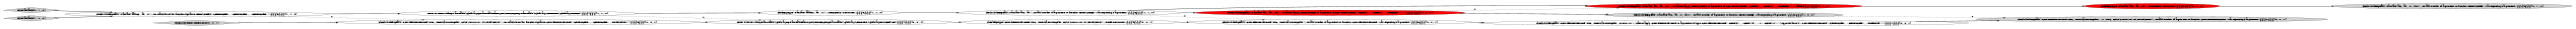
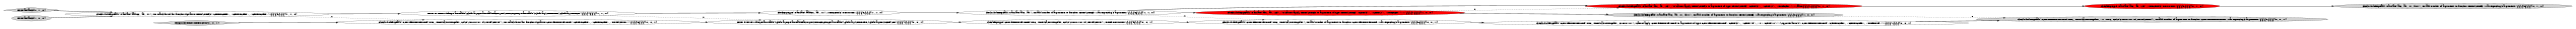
  digraph {
    rankdir=LR
    node [fillcolor=white shape=ellipse style=filled]
    edge [style=bold]
    n1 [fillcolor=lightgray label="testTranslate3['0', '1', '0']" shape=diamond]
    n2 [label="checkWholeExpFails(\"translate('aabbcc', 'ab', '+-')\",\"No match found for function signature TRANSLATE3\(<CHARACTER>, <CHARACTER>, <CHARACTER>\)\")@@@3@@@['1', '1', '0']"]
    n3 [label="checkExpType(\"CONVERT_TIMEZONE('UTC', 'America/Los_Angeles', CAST('2000-01-01' AS TIMESTAMP))\",\"DATE NOT NULL\")@@@5@@@['0', '0', '1']"]
    n4 [label="checkWholeExpFails(\"CONVERT_TIMEZONE('UTC', 'America/Los_Angeles')\",\"Invalid number of arguments to function 'CONVERT_TIMEZONE'. Was expecting 3 arguments\")@@@6@@@['0', '0', '1']"]
    n5 [label="checkWholeExpFails(\"CONVERT_TIMEZONE('UTC', 'America/Los_Angeles', '2000-01-01')\",\"Cannot apply 'CONVERT_TIMEZONE' to arguments of type 'CONVERT_TIMEZONE\(<CHAR\(3\)>, <CHAR\(19\)>, \" + \"<CHAR\(10\)>\)'\. Supported form\(s\): 'CONVERT_TIMEZONE\(<CHARACTER>, <CHARACTER>, <DATETIME>\)'\")@@@7@@@['0', '0', '1']"]
    n6 [label="tester = tester.withOperatorTable(SqlLibraryOperatorTableFactory.INSTANCE.getOperatorTable(SqlLibrary.STANDARD,SqlLibrary.ORACLE))@@@4@@@['1', '1', '0']"]
    n7 [label="tester = tester.withOperatorTable(SqlLibraryOperatorTableFactory.INSTANCE.getOperatorTable(SqlLibrary.STANDARD,SqlLibrary.POSTGRESQL))@@@4@@@['0', '0', '1']"]
    n8 [label="checkExpType(\"translate('aabbcc', 'ab', '+-')\",\"VARCHAR(6) NOT NULL\")@@@5@@@['1', '1', '0']"]
    n9 [label="checkWholeExpFails(\"CONVERT_TIMEZONE('UTC', 'America/Los_Angeles', CAST('2000-01-01' AS TIMESTAMP))\",\"No match found for function signature CONVERT_TIMEZONE\(<CHARACTER>, <CHARACTER>, <TIMESTAMP>\)\")@@@3@@@['0', '0', '1']"]
    n10 [fillcolor=red label="checkExpType(\"translate('abc', 'ab', 123)\",\"VARCHAR(3) NOT NULL\")@@@8@@@['0', '1', '0']"]
    n11 [fillcolor=lightgray label="checkWholeExpFails(\"translate('abc', 'ab', '+-', 'four')\",\"Invalid number of arguments to function 'TRANSLATE3'. Was expecting 3 arguments\")@@@9@@@['0', '1', '0']"]
    n12 [fillcolor=red label="checkWholeExpFails(\"translate('abc', 'ab', 123)\",\"(?s)Cannot apply 'TRANSLATE3' to arguments of type 'TRANSLATE3\(<CHAR\(3\)>, <CHAR\(2\)>, <INTEGER>\)'\. .*\")@@@7@@@['1', '0', '0']"]
    n13 [fillcolor=lightgray label="checkWholeExpFails(\"translate('abc', 'ab', '+-', 'four')\",\"Invalid number of arguments to function 'TRANSLATE3'. Was expecting 3 arguments\")@@@8@@@['1', '0', '0']"]
    n14 [fillcolor=red label="checkWholeExpFails(\"translate('abc', 'ab', 123)\",\"(?s)Cannot apply 'TRANSLATE3' to arguments of type 'TRANSLATE3\(<CHAR\(3\)>, <CHAR\(2\)>, <INTEGER>\)'\. .*\",false)@@@7@@@['0', '1', '0']"]
    n15 [fillcolor=lightgray label="checkWholeExpFails(\"CONVERT_TIMEZONE('UTC', 'America/Los_Angeles', \" + \"'UTC', CAST('2000-01-01' AS TIMESTAMP))\",\"Invalid number of arguments to function 'CONVERT_TIMEZONE'. Was expecting 3 arguments\")@@@8@@@['0', '0', '1']"]
-   n16 [fillcolor=lightgray label="testTranslate3['1', '0', '0']" shape=diamond]
+   n16 [fillcolor=lightgray label="testTranslate3['1', '0', '0']"]
    n17 [label="checkWholeExpFails(\"translate('abc', 'ab')\",\"Invalid number of arguments to function 'TRANSLATE3'. Was expecting 3 arguments\")@@@6@@@['1', '1', '0']"]
    n18 [fillcolor=lightgray label="testConvertTimezoneFunction['0', '0', '1']" shape=diamond]
    n1 -> n2
    n2 -> n6
    n2 -> n9 [label=0 style=dashed]
    n3 -> n4
    n4 -> n5
    n5 -> n15
    n6 -> n7 [label=0 style=dashed]
    n6 -> n8
    n7 -> n3
    n8 -> n17
    n9 -> n7
    n10 -> n11
    n12 -> n13
    n12 -> n14 [label=0 style=dashed]
    n13 -> n15 [label=0 style=dashed]
    n14 -> n10
    n16 -> n2
    n17 -> n4 [label=0 style=dashed]
    n17 -> n12
    n17 -> n14
    n18 -> n9
  }
